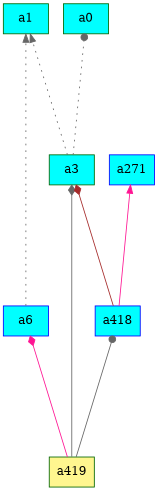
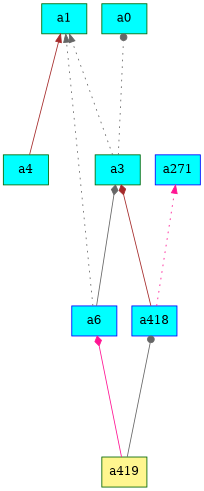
  digraph {
    rankdir=BT
    ranksep=2.0
    node [color=darkgreen fillcolor=cyan shape=record style=filled]
    edge [arrowhead=normal color=gray40 style=solid]
    n1 [fillcolor=khaki1 label="{a419}"]
    n2 [color=blue label="{a6}"]
    n3 [color=blue label="{a418}"]
    n4 [label="{a1}"]
    n5 [label="{a3}"]
    n6 [color=blue label="{a271}"]
    n7 [label="{a0}"]
+   n8 [label="{a4}"]
    n1 -> n2 [arrowhead=diamond color=deeppink]
    n1 -> n3 [arrowhead=dot]
    n2 -> n4 [style=dotted]
-   n1 -> n5 [arrowhead=diamond]
+   n2 -> n5 [arrowhead=diamond]
    n3 -> n5 [arrowhead=diamond color=brown]
-   n3 -> n6 [color=deeppink]
+   n3 -> n6 [color=deeppink style=dotted]
    n5 -> n4 [style=dotted]
    n5 -> n7 [arrowhead=dot style=dotted]
+   n8 -> n4 [color=brown]
  }
